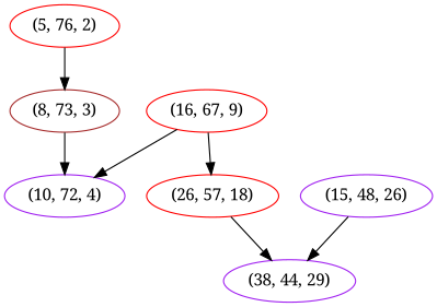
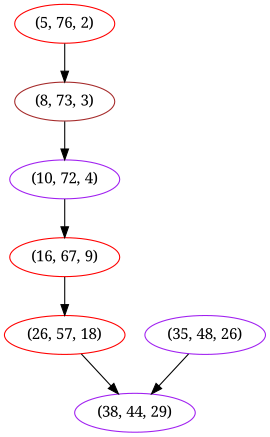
  digraph {
    fontname="Noto Serif"
    node [color=red fontname="Noto Serif"]
    edge [fontname="Noto Serif"]
    n1 [label="(5, 76, 2)"]
    "(8, 73, 3)" [color=brown]
    "(10, 72, 4)" [color=purple]
    "(16, 67, 9)"
    "(26, 57, 18)"
    "(38, 44, 29)" [color=purple]
-   "(35, 48, 26)" [color=purple label="(15, 48, 26)"]
+   "(35, 48, 26)" [color=purple]
    n1 -> "(8, 73, 3)"
    "(8, 73, 3)" -> "(10, 72, 4)"
-   "(16, 67, 9)" -> "(10, 72, 4)"
+   "(10, 72, 4)" -> "(16, 67, 9)"
    "(16, 67, 9)" -> "(26, 57, 18)"
    "(26, 57, 18)" -> "(38, 44, 29)"
    "(35, 48, 26)" -> "(38, 44, 29)"
  }
